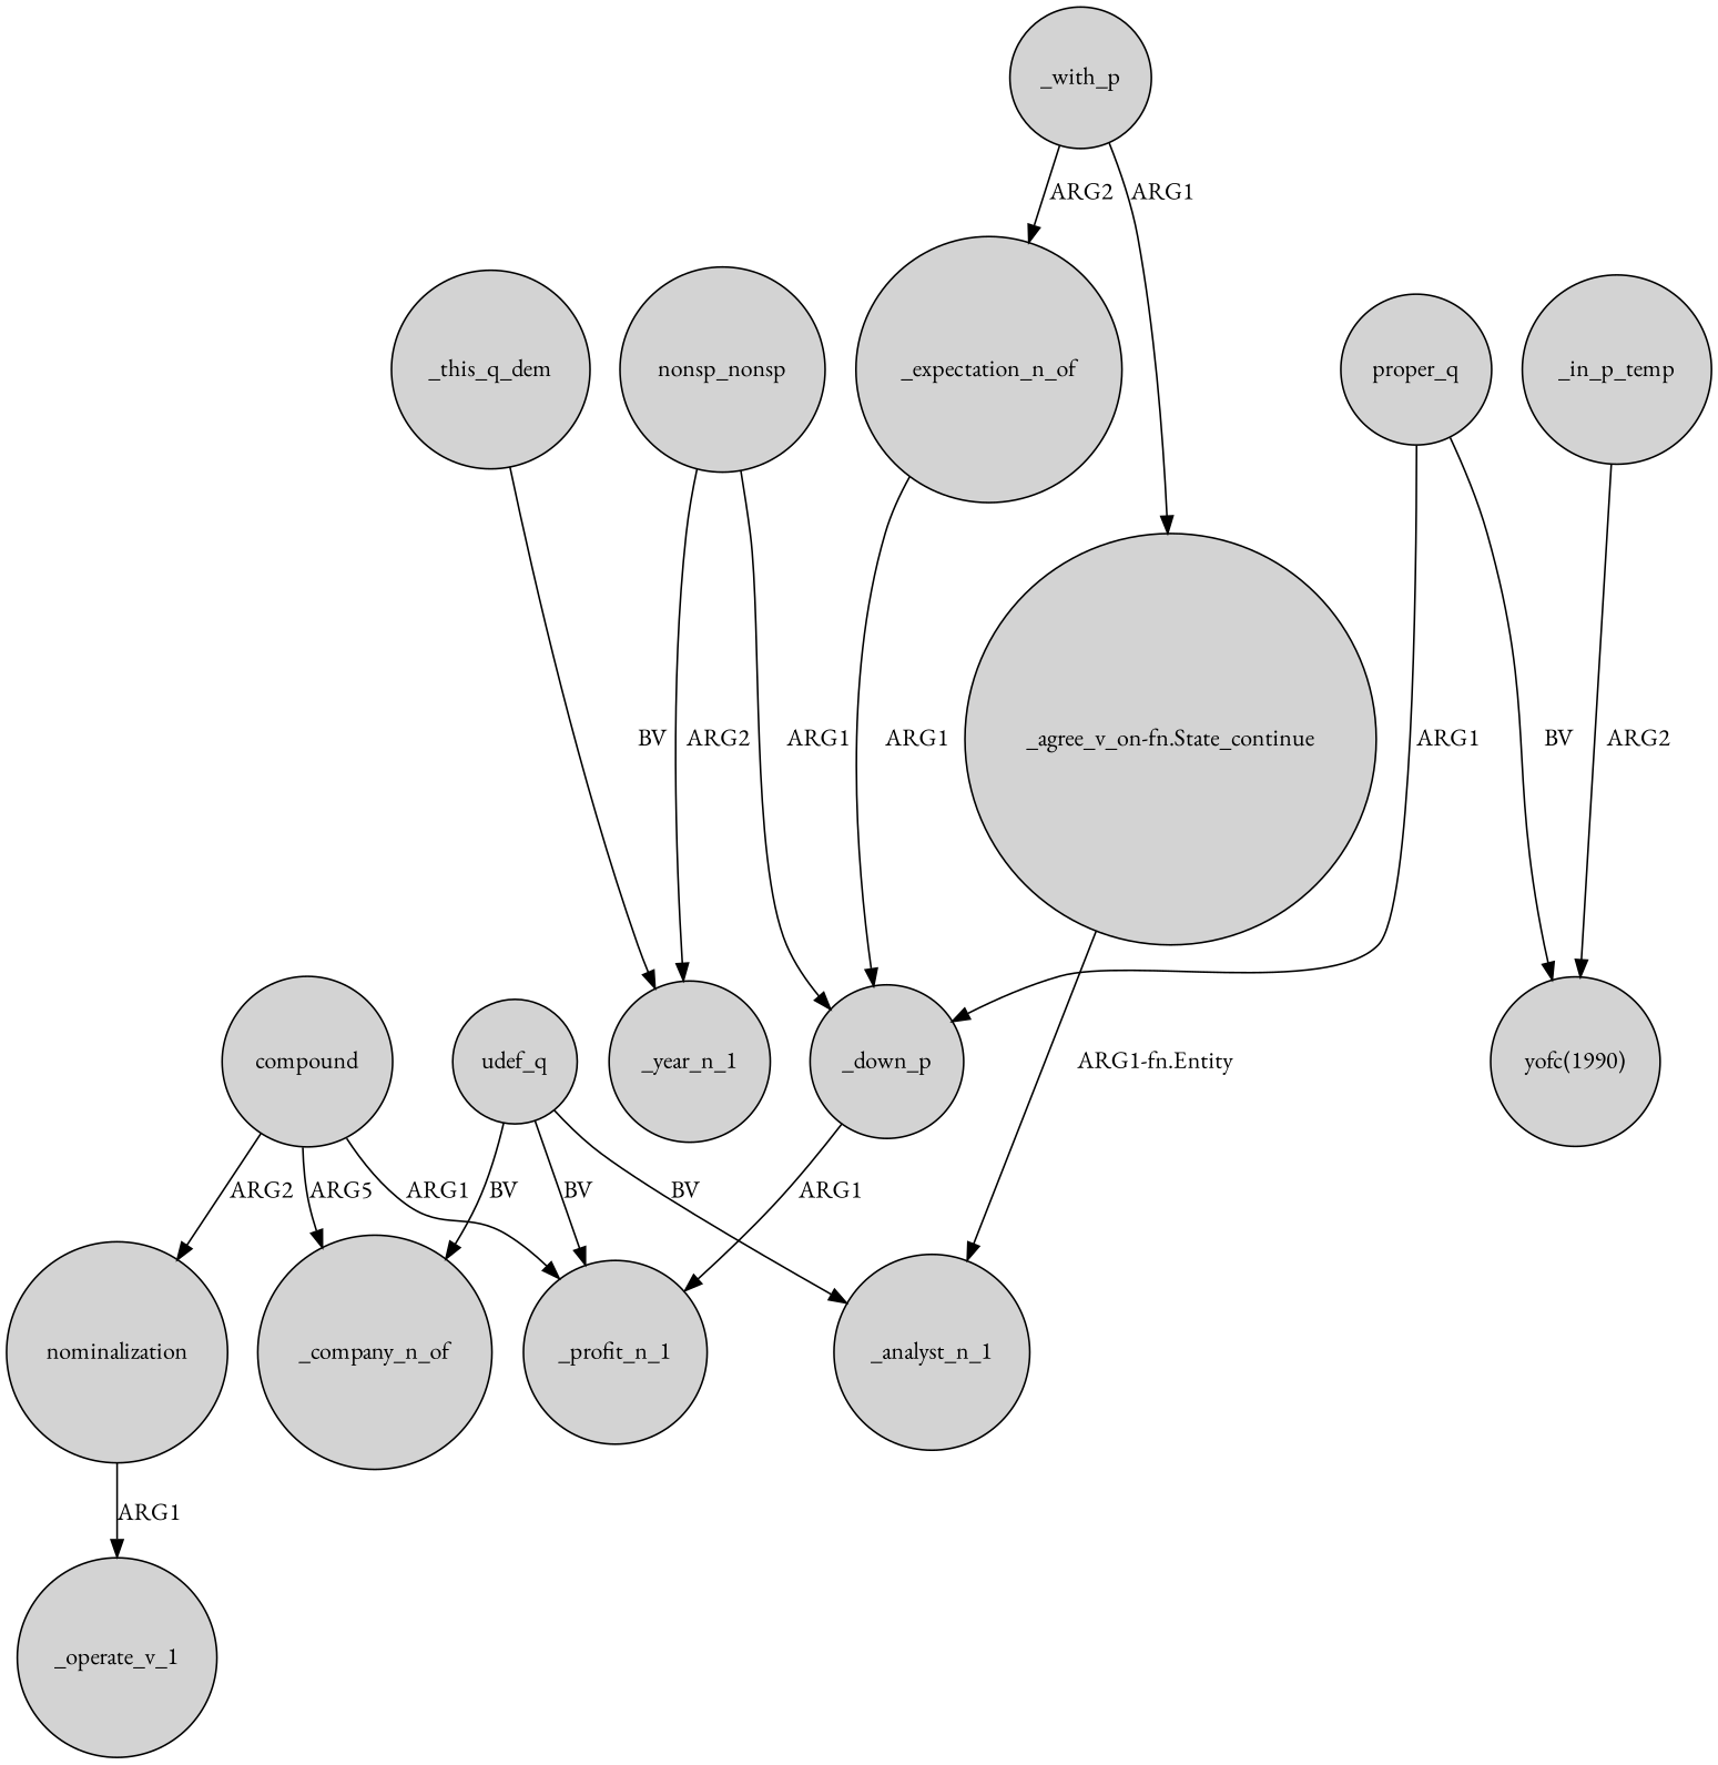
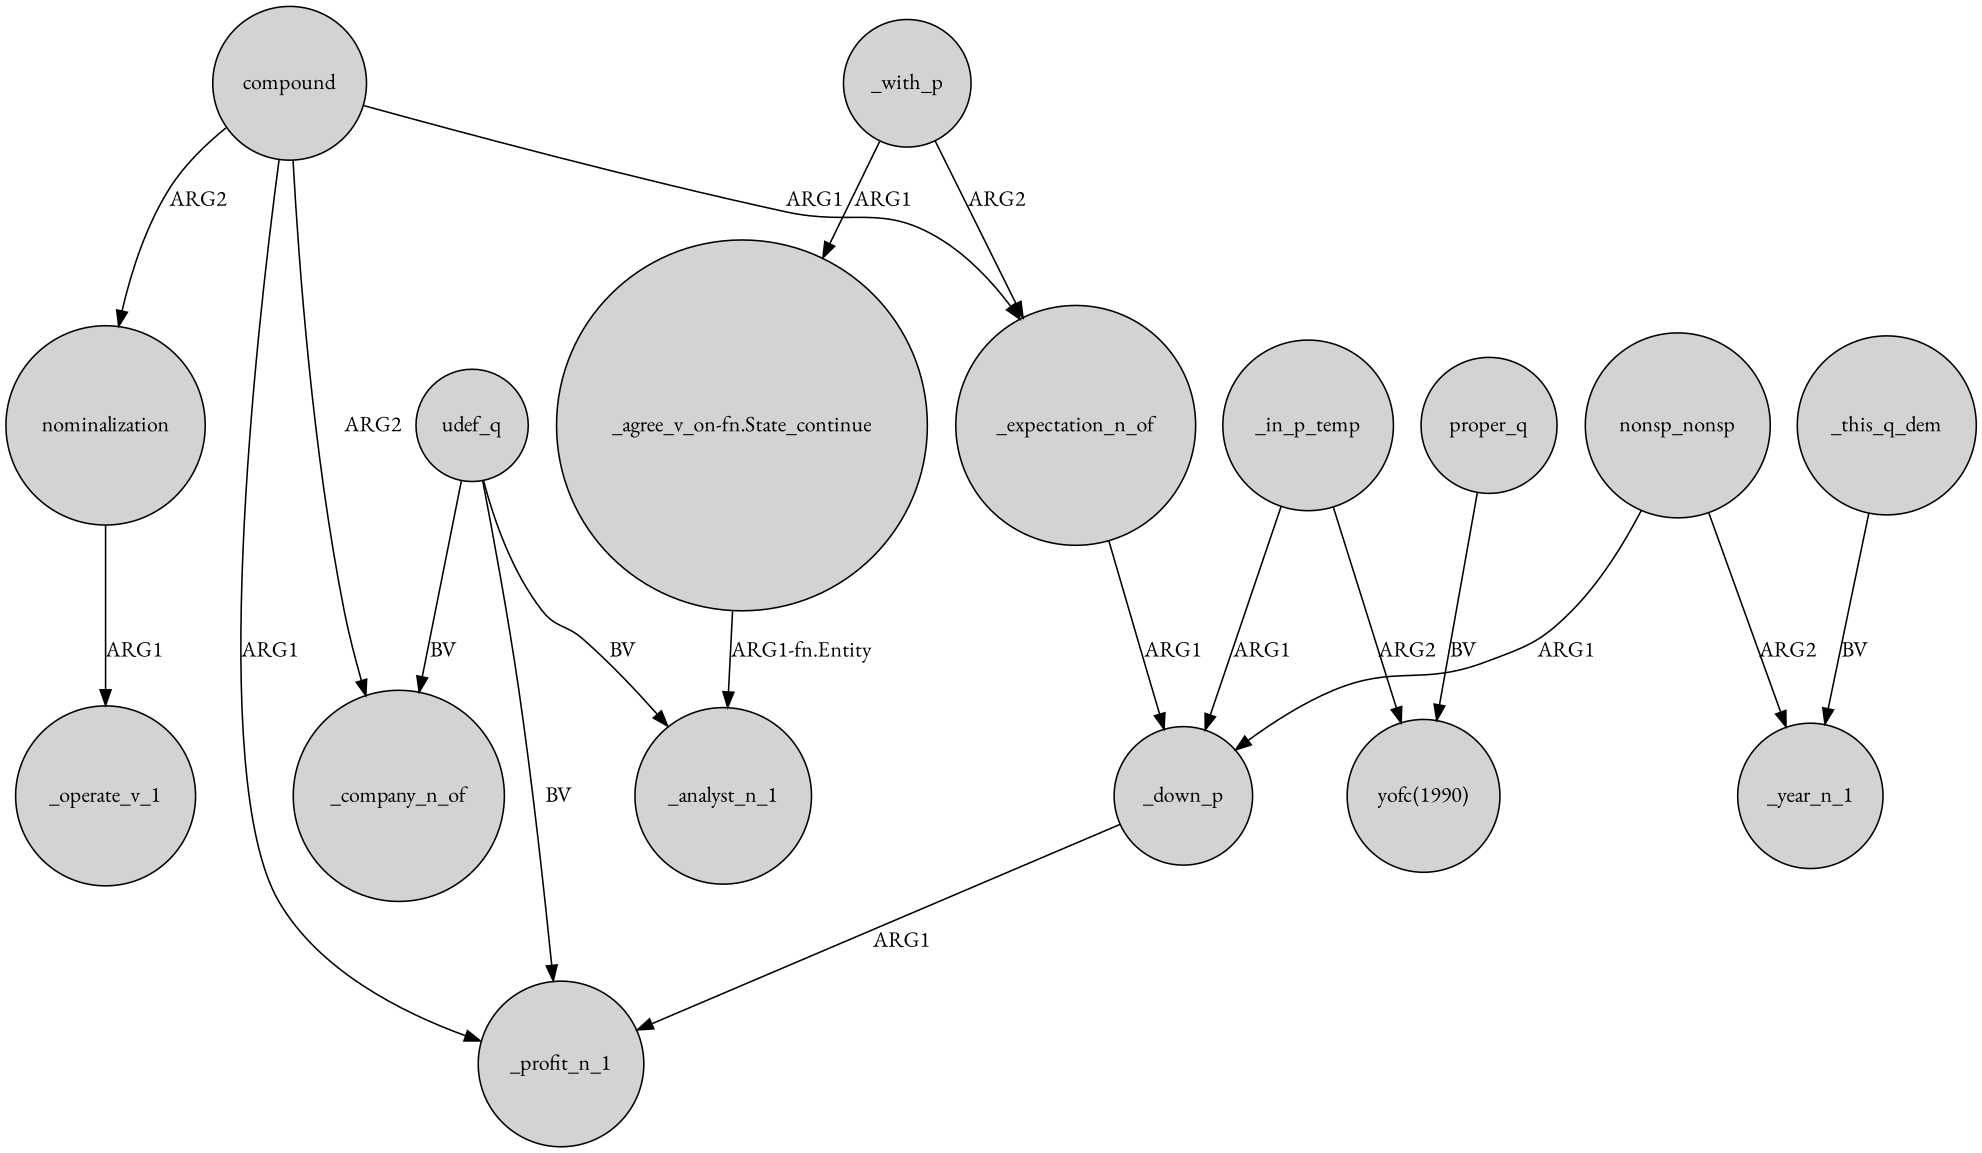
  digraph {
    fontname="EB Garamond"
    node [fontname="EB Garamond" shape=circle style=filled]
    edge [fontname="EB Garamond"]
    compound
    _expectation_n_of
    nominalization
    _profit_n_1
    _company_n_of
    _down_p
    _operate_v_1
    "_agree_v_on-fn.State_continue"
    _analyst_n_1
    udef_q
    _in_p_temp
    "yofc(1990)"
    n13 [label=nonsp_nonsp]
    _year_n_1
    _with_p
    _this_q_dem
    proper_q
+   compound -> _expectation_n_of [label=ARG1]
    compound -> nominalization [label=ARG2]
    compound -> _profit_n_1 [label=ARG1]
-   compound -> _company_n_of [label=ARG5]
+   compound -> _company_n_of [label=ARG2]
    _expectation_n_of -> _down_p [label=ARG1]
    nominalization -> _operate_v_1 [label=ARG1]
    _down_p -> _profit_n_1 [label=ARG1]
    "_agree_v_on-fn.State_continue" -> _analyst_n_1 [label="ARG1-fn.Entity"]
    udef_q -> _profit_n_1 [label=BV]
    udef_q -> _company_n_of [label=BV]
    udef_q -> _analyst_n_1 [label=BV]
-   proper_q -> _down_p [label=ARG1]
+   _in_p_temp -> _down_p [label=ARG1]
    _in_p_temp -> "yofc(1990)" [label=ARG2]
    n13 -> _down_p [label=ARG1]
    n13 -> _year_n_1 [label=ARG2]
    _with_p -> _expectation_n_of [label=ARG2]
    _with_p -> "_agree_v_on-fn.State_continue" [label=ARG1]
    _this_q_dem -> _year_n_1 [label=BV]
    proper_q -> "yofc(1990)" [label=BV]
  }
